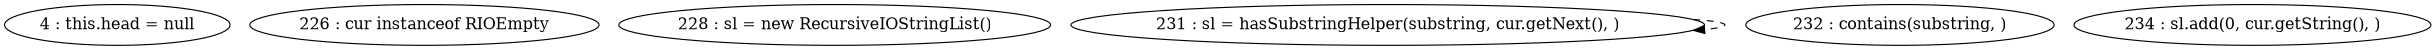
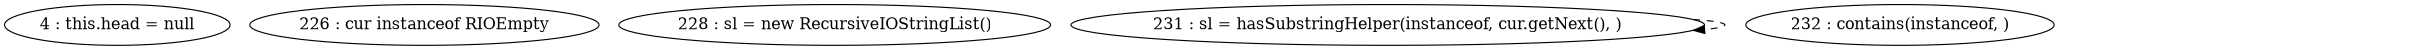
  digraph {
    "4 : this.head = null"
    "226 : cur instanceof RIOEmpty"
    "228 : sl = new RecursiveIOStringList()"
-   "231 : sl = hasSubstringHelper(substring, cur.getNext(), )"
-   "232 : contains(substring, )"
-   "234 : sl.add(0, cur.getString(), )"
+   "231 : sl = hasSubstringHelper(substring, cur.getNext(), )" [label="231 : sl = hasSubstringHelper(instanceof, cur.getNext(), )"]
+   "232 : contains(substring, )" [label="232 : contains(instanceof, )"]
    "231 : sl = hasSubstringHelper(substring, cur.getNext(), )" -> "231 : sl = hasSubstringHelper(substring, cur.getNext(), )" [style=dashed]
  }
